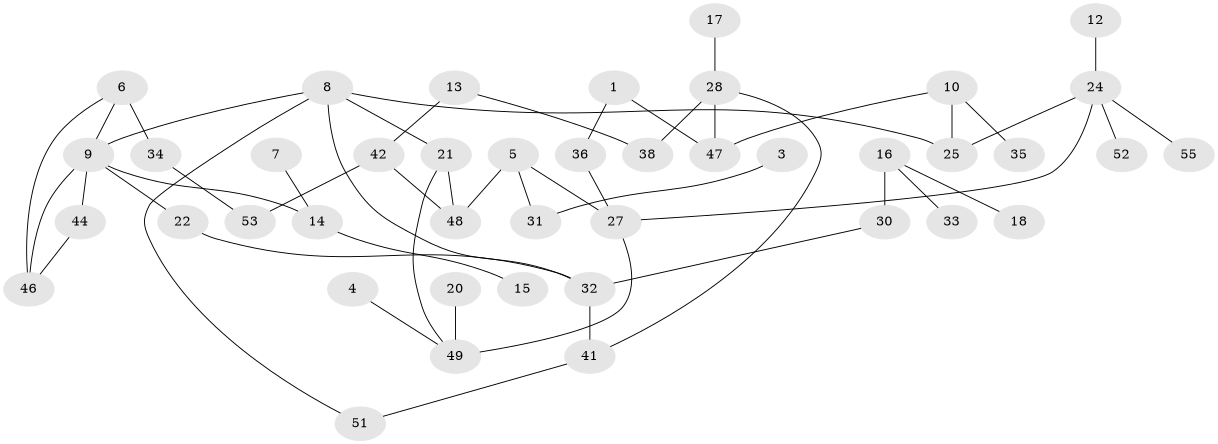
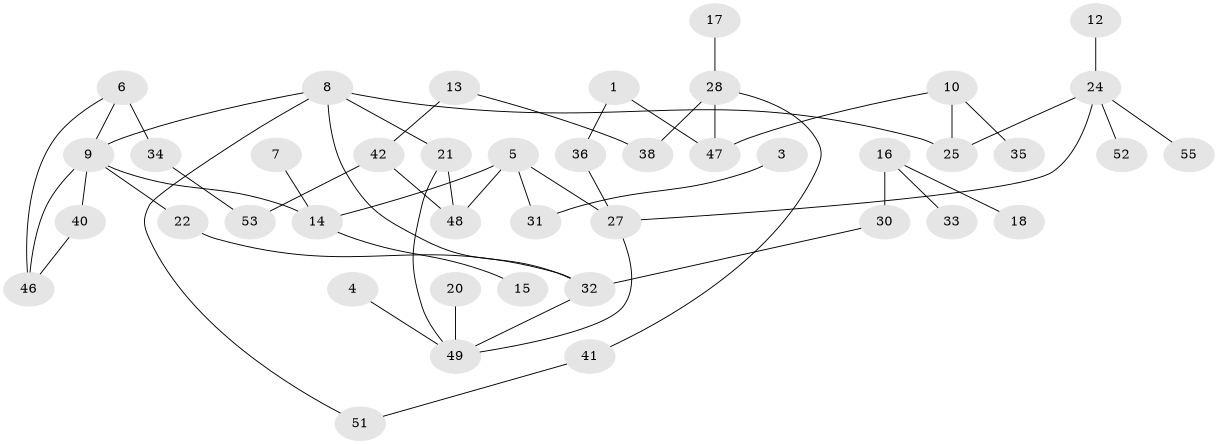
  graph {
    node [color=gray90 style=filled]
    edge [weight=1.0]
    1
    36
    47
    27
    3
    31
    4
    49
    5
    14
    48
    15
    6
    9
    34
    46
    22
-   44
+   44 [label=40]
    53
    7
    8
    21
    25
    32
    51
    41
    10
    35
    12
    24
    52
    55
    13
    38
    42
    16
    18
    33
    30
    20
    17
    28
    1 -- 36
    1 -- 47
    36 -- 27
    27 -- 49
    3 -- 31
    4 -- 49
    5 -- 27
    5 -- 31
+   5 -- 14
    5 -- 48
    14 -- 15
    6 -- 9
    6 -- 34 [weight=2.0]
    6 -- 46
    9 -- 14 [weight=3.0]
    9 -- 46
    9 -- 22
    9 -- 44
    34 -- 53
    22 -- 32
    44 -- 46
    7 -- 14
    8 -- 9
    8 -- 21
    8 -- 25
    8 -- 32
    8 -- 51
    21 -- 49
    21 -- 48
-   32 -- 41
+   32 -- 49
    41 -- 51
    10 -- 47
    10 -- 25
    10 -- 35
    12 -- 24
    24 -- 27
    24 -- 25
    24 -- 52
    24 -- 55
    13 -- 38
    13 -- 42
    42 -- 48
    42 -- 53
    16 -- 18
    16 -- 33
    16 -- 30
    30 -- 32
    20 -- 49
    17 -- 28 [weight=3.0]
    28 -- 47
    28 -- 41
    28 -- 38
  }
